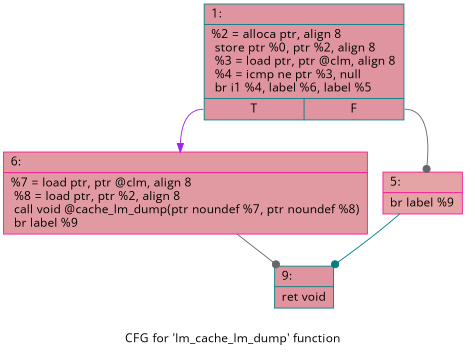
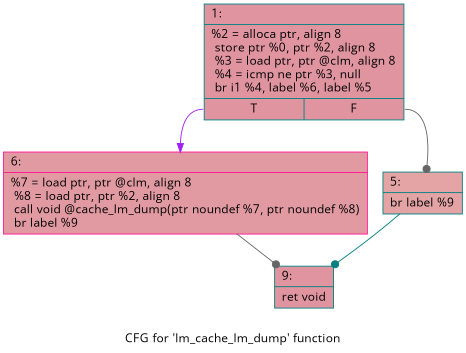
  digraph {
    label="CFG for 'lm_cache_lm_dump' function"
    fontname="Open Sans"
    node [color=teal fillcolor="#b70d2870" fontname="Open Sans" shape=record style=filled]
    edge [color=gray40 arrowhead=dot fontname="Open Sans"]
    n1 [label="{1:\l|  %2 = alloca ptr, align 8\l  store ptr %0, ptr %2, align 8\l  %3 = load ptr, ptr @clm, align 8\l  %4 = icmp ne ptr %3, null\l  br i1 %4, label %6, label %5\l|{<s0>T|<s1>F}}"]
    n2 [color=deeppink fillcolor="#bb1b2c70" label="{6:\l|  %7 = load ptr, ptr @clm, align 8\l  %8 = load ptr, ptr %2, align 8\l  call void @cache_lm_dump(ptr noundef %7, ptr noundef %8)\l  br label %9\l}"]
-   n3 [color=deeppink fillcolor="#c32e3170" label="{5:\l|  br label %9\l}"]
+   n3 [fillcolor="#c32e3170" label="{5:\l|  br label %9\l}"]
    n4 [label="{9:\l|  ret void\l}"]
    n1 -> n2 [tailport=s0 color=purple arrowhead=normal]
    n1 -> n3 [tailport=s1]
    n2 -> n4
    n3 -> n4 [color=teal]
  }
